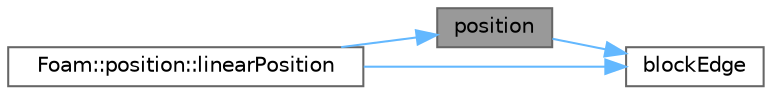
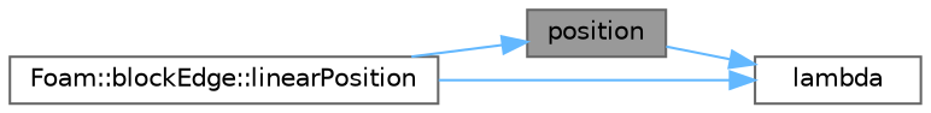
  digraph {
    rankdir=LR
    node [color=grey40 fillcolor=white fontname=Helvetica fontsize=10 shape=box style=filled]
    edge [color=steelblue1 fontname=Helvetica fontsize=10 labelfontname=Helvetica labelfontsize=10 style=solid]
    n1 [color=gray40 fillcolor=grey60 fontcolor=black height=0.2 label=position width=0.4]
-   n2 [height=0.2 label=blockEdge width=0.4]
-   n3 [height=0.2 label="Foam::position::linearPosition" width=0.4]
+   n2 [height=0.2 label=lambda width=0.4]
+   n3 [height=0.2 label="Foam::blockEdge::linearPosition" width=0.4]
    n1 -> n2
    n3 -> n1
    n3 -> n2
  }
